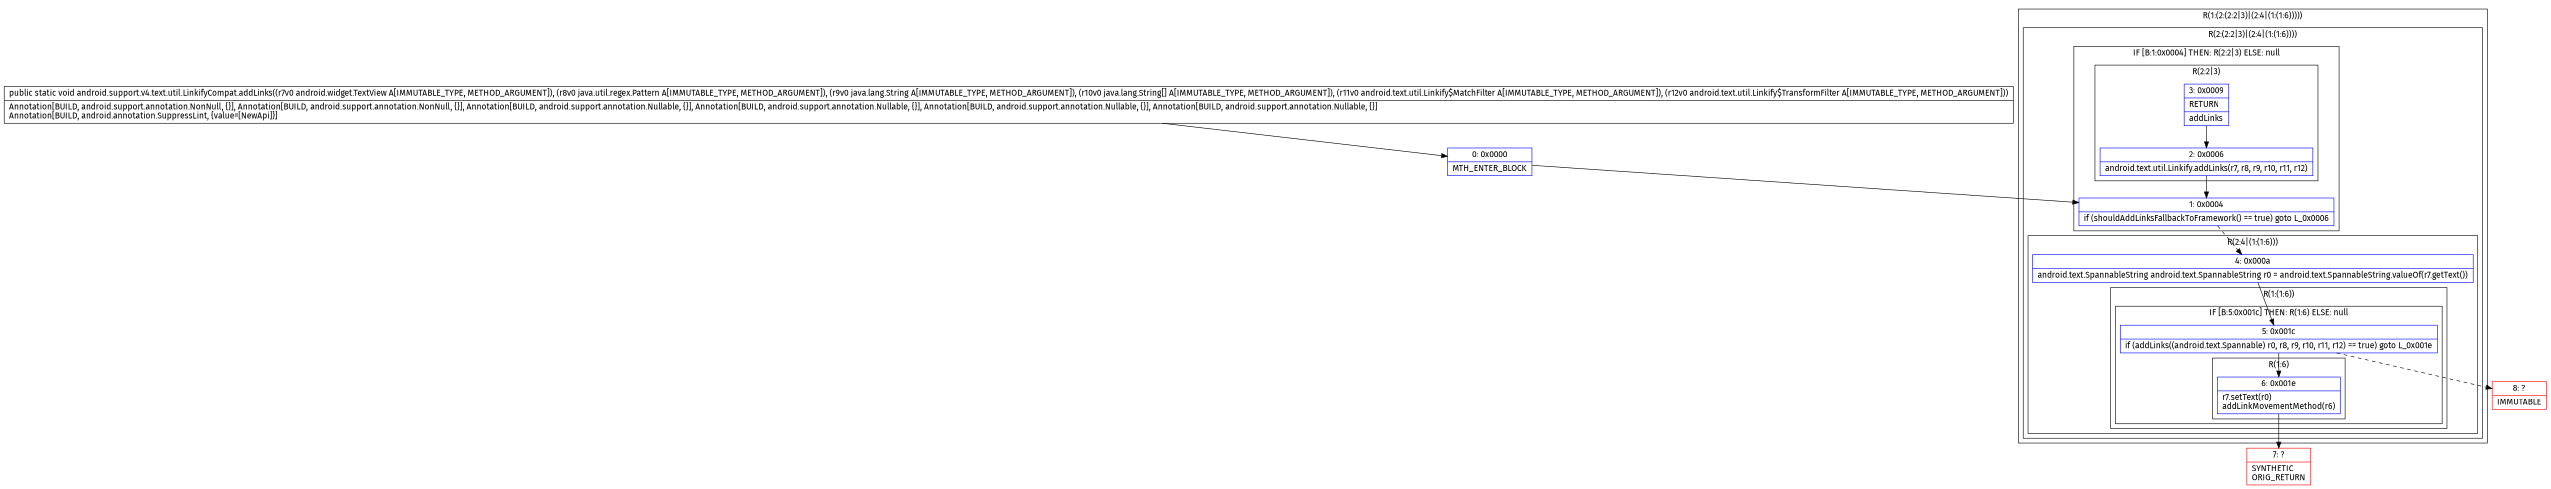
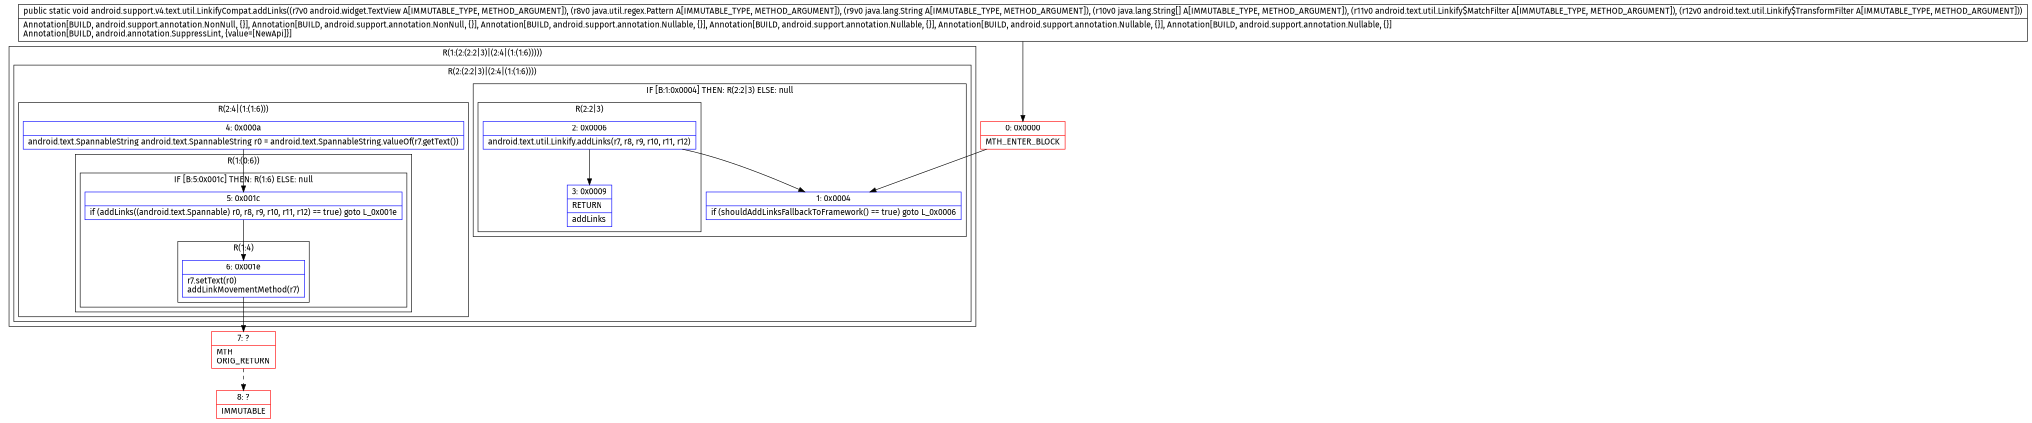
  digraph {
    fontname="Fira Sans"
    node [color=blue fontname="Fira Sans" shape=record]
    edge [fontname="Fira Sans"]
    n1 [label="{2\:\ 0x0006|android.text.util.Linkify.addLinks(r7, r8, r9, r10, r11, r12)\l}"]
    n2 [label="{3\:\ 0x0009|RETURN\l|addLinks\l}"]
    n3 [label="{1\:\ 0x0004|if (shouldAddLinksFallbackToFramework() == true) goto L_0x0006\l}"]
-   n4 [label="{6\:\ 0x001e|r7.setText(r0)\laddLinkMovementMethod(r6)\l}"]
+   n4 [label="{6\:\ 0x001e|r7.setText(r0)\laddLinkMovementMethod(r7)\l}"]
    n5 [label="{5\:\ 0x001c|if (addLinks((android.text.Spannable) r0, r8, r9, r10, r11, r12) == true) goto L_0x001e\l}"]
    n6 [label="{4\:\ 0x000a|android.text.SpannableString android.text.SpannableString r0 = android.text.SpannableString.valueOf(r7.getText())\l}"]
-   n7 [color=red label="{7\:\ ?|SYNTHETIC\lORIG_RETURN\l}"]
+   n7 [color=red label="{7\:\ ?|MTH\lORIG_RETURN\l}"]
    n8 [color=red label="{8\:\ ?|IMMUTABLE\l}"]
-   n9 [label="{0\:\ 0x0000|MTH_ENTER_BLOCK\l}"]
+   n9 [color=red label="{0\:\ 0x0000|MTH_ENTER_BLOCK\l}"]
    n10 [label="{public static void android.support.v4.text.util.LinkifyCompat.addLinks((r7v0 android.widget.TextView A[IMMUTABLE_TYPE, METHOD_ARGUMENT]), (r8v0 java.util.regex.Pattern A[IMMUTABLE_TYPE, METHOD_ARGUMENT]), (r9v0 java.lang.String A[IMMUTABLE_TYPE, METHOD_ARGUMENT]), (r10v0 java.lang.String[] A[IMMUTABLE_TYPE, METHOD_ARGUMENT]), (r11v0 android.text.util.Linkify$MatchFilter A[IMMUTABLE_TYPE, METHOD_ARGUMENT]), (r12v0 android.text.util.Linkify$TransformFilter A[IMMUTABLE_TYPE, METHOD_ARGUMENT]))  | Annotation[BUILD, android.support.annotation.NonNull, \{\}], Annotation[BUILD, android.support.annotation.NonNull, \{\}], Annotation[BUILD, android.support.annotation.Nullable, \{\}], Annotation[BUILD, android.support.annotation.Nullable, \{\}], Annotation[BUILD, android.support.annotation.Nullable, \{\}], Annotation[BUILD, android.support.annotation.Nullable, \{\}]\lAnnotation[BUILD, android.annotation.SuppressLint, \{value=[NewApi]\}]\l}" color=""]
    subgraph cluster_1 {
      label="R(1:(2:(2:2|3)|(2:4|(1:(1:6)))))"
      subgraph cluster_2 {
        label="R(2:(2:2|3)|(2:4|(1:(1:6))))"
        subgraph cluster_3 {
          label="IF [B:1:0x0004] THEN: R(2:2|3) ELSE: null"
          n3
          subgraph cluster_4 {
            label="R(2:2|3)"
            n1
            n2
          }
        }
        subgraph cluster_5 {
          label="R(2:4|(1:(1:6)))"
          n6
          subgraph cluster_6 {
-           label="R(1:(1:6))"
+           label="R(1:(0:6))"
            subgraph cluster_7 {
              label="IF [B:5:0x001c] THEN: R(1:6) ELSE: null"
              n5
              subgraph cluster_8 {
-               label="R(1:6)"
+               label="R(1:4)"
                n4
              }
            }
          }
        }
      }
    }
-   n2 -> n1
+   n1 -> n2
    n1 -> n3
-   n3 -> n6 [style=dashed]
    n4 -> n7
    n5 -> n4
-   n5 -> n8 [style=dashed]
+   n7 -> n8 [style=dashed]
    n6 -> n5
    n9 -> n3
    n10 -> n9
  }
